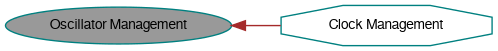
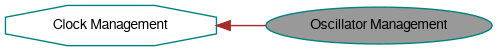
  digraph {
    rankdir=LR
    node [color=teal fontname=FreeSans fontsize=10 style=filled]
    n1 [fillcolor=white height=0.2 label="Clock Management" shape=octagon width=0.4]
    n2 [fillcolor=grey60 fontcolor=black height=0.2 label="Oscillator Management" shape=ellipse width=0.4]
-   n2 -> n1 [dir=back fontname=FreeSans fontsize=10 labelfontname=FreeSans labelfontsize=10 shape=plaintext style=solid color=brown]
+   n1 -> n2 [dir=back fontname=FreeSans fontsize=10 labelfontname=FreeSans labelfontsize=10 shape=plaintext style=solid color=brown]
  }
